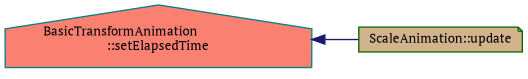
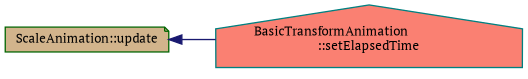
  digraph {
    rankdir=LR
    fontname="PT Serif"
    node [fontname="PT Serif" fontsize=10 style=filled]
    n1 [color=teal fillcolor=salmon fontcolor=black height=0.2 label="BasicTransformAnimation\l::setElapsedTime" shape=house width=0.4]
    n2 [color=darkgreen fillcolor=tan height=0.2 label="ScaleAnimation::update" shape=note width=0.4]
-   n1 -> n2 [color=midnightblue dir=back fontname="PT Serif" fontsize=10 labelfontname=Helvetica labelfontsize=10 style=solid]
+   n2 -> n1 [color=midnightblue dir=back fontname="PT Serif" fontsize=10 labelfontname=Helvetica labelfontsize=10 style=solid]
  }
